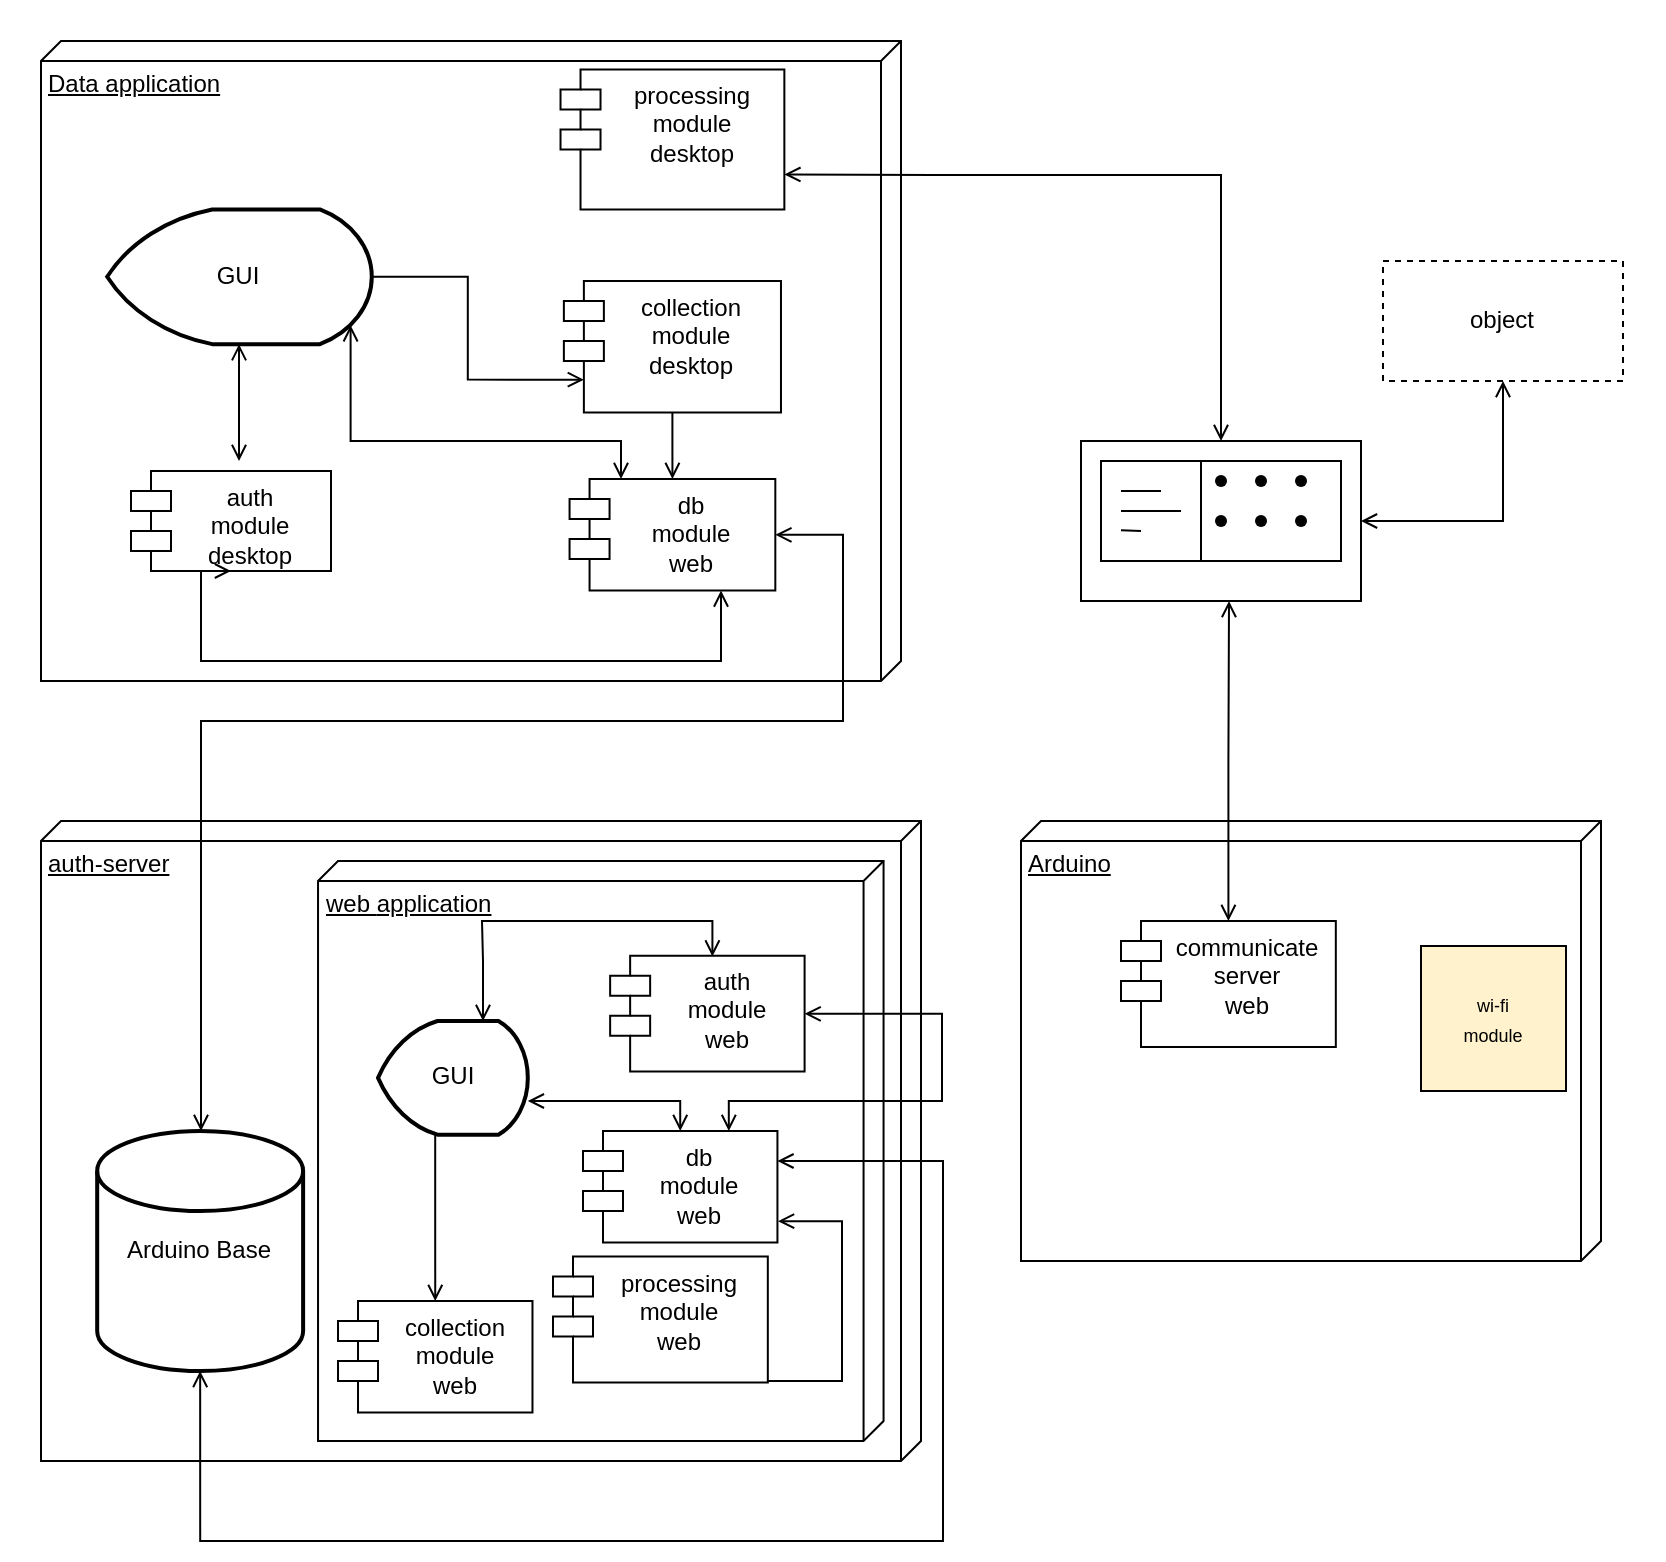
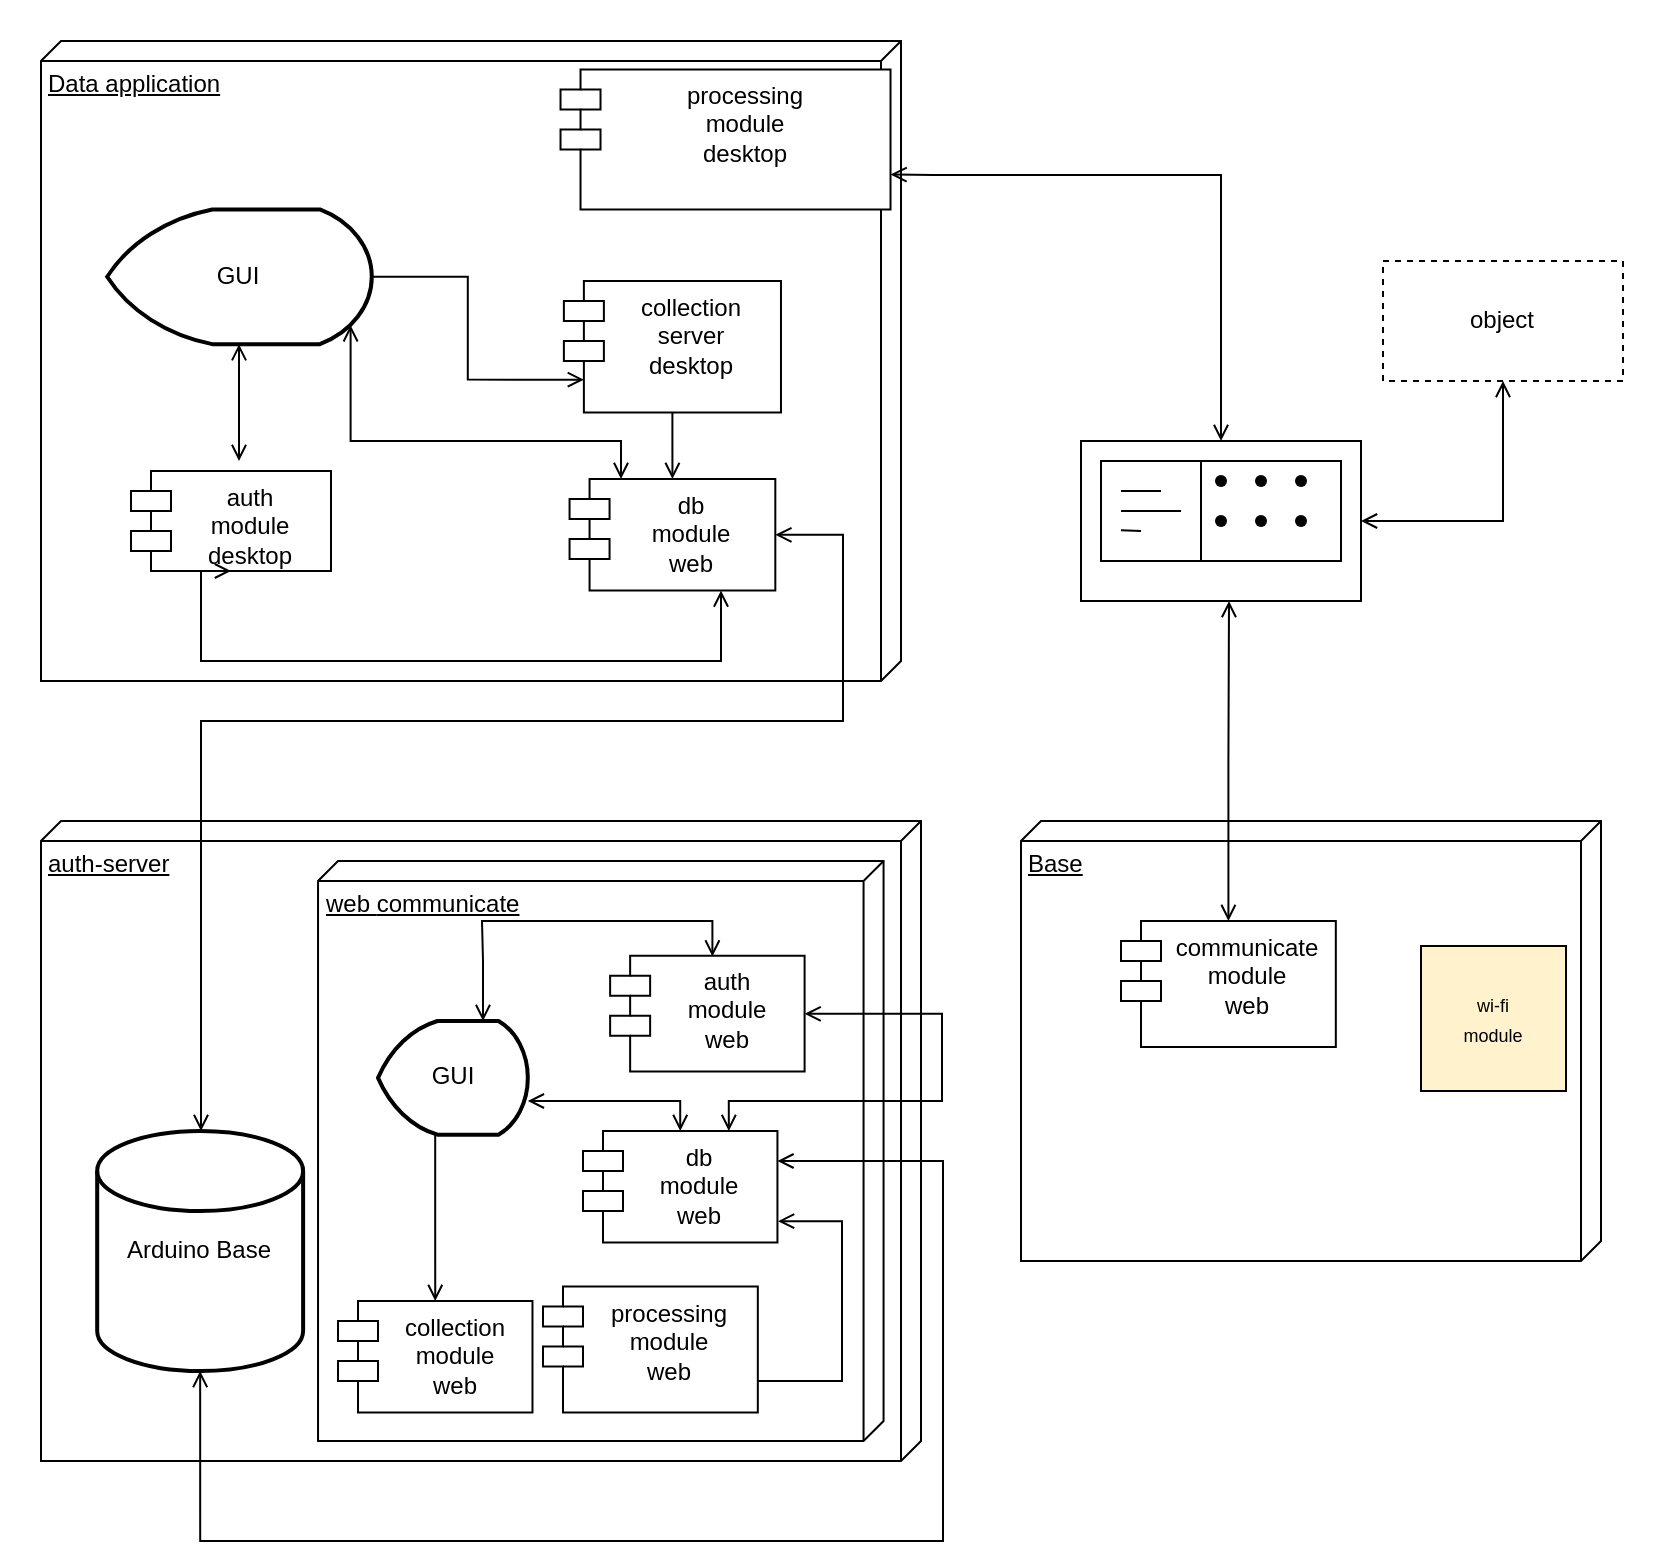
  <mxCell id="0" />
  <mxCell id="1" parent="0" />
  <mxCell id="2" value="" style="group" parent="1" vertex="1" connectable="0"><mxGeometry x="500" y="400" width="300" height="290" as="geometry" /></mxCell>
- <mxCell id="3" value="Arduino" style="verticalAlign=top;align=left;spacingTop=8;spacingLeft=2;spacingRight=12;shape=cube;size=10;direction=south;fontStyle=4;html=1;whiteSpace=wrap;" parent="2" vertex="1"><mxGeometry x="10" y="10" width="290" height="220" as="geometry" /></mxCell>
+ <mxCell id="3" value="Base" style="verticalAlign=top;align=left;spacingTop=8;spacingLeft=2;spacingRight=12;shape=cube;size=10;direction=south;fontStyle=4;html=1;whiteSpace=wrap;" parent="2" vertex="1"><mxGeometry x="10" y="10" width="290" height="220" as="geometry" /></mxCell>
  <mxCell id="4" value="&lt;font style=&quot;font-size: 9px;&quot;&gt;wi-fi&lt;br&gt;module&lt;/font&gt;" style="whiteSpace=wrap;html=1;aspect=fixed;fillColor=#fff2cc;" parent="2" vertex="1"><mxGeometry x="209.999" y="72.5" width="72.5" height="72.5" as="geometry" /></mxCell>
- <mxCell id="5" value="communicate&lt;br&gt;server&lt;br&gt;web&lt;br&gt;" style="shape=module;align=left;spacingLeft=20;align=center;verticalAlign=top;whiteSpace=wrap;html=1;" parent="2" vertex="1"><mxGeometry x="60.004" y="60.005" width="107.407" height="63.043" as="geometry" /></mxCell>
+ <mxCell id="5" value="communicate&lt;br&gt;module&lt;br&gt;web&lt;br&gt;" style="shape=module;align=left;spacingLeft=20;align=center;verticalAlign=top;whiteSpace=wrap;html=1;" parent="2" vertex="1"><mxGeometry x="60.004" y="60.005" width="107.407" height="63.043" as="geometry" /></mxCell>
  <mxCell id="6" value="" style="group" parent="1" vertex="1" connectable="0"><mxGeometry x="540" y="220" width="140" height="80" as="geometry" /></mxCell>
  <mxCell id="7" value="" style="rounded=0;whiteSpace=wrap;html=1;" parent="6" vertex="1"><mxGeometry width="140" height="80" as="geometry" /></mxCell>
  <mxCell id="8" value="" style="whiteSpace=wrap;html=1;aspect=fixed;" parent="6" vertex="1"><mxGeometry x="10" y="10" width="50" height="50" as="geometry" /></mxCell>
  <mxCell id="9" value="" style="endArrow=none;html=1;rounded=0;" parent="6" edge="1"><mxGeometry width="50" height="50" relative="1" as="geometry"><mxPoint x="20" y="25" as="sourcePoint" /><mxPoint x="40" y="25" as="targetPoint" /></mxGeometry></mxCell>
  <mxCell id="10" value="" style="endArrow=none;html=1;rounded=0;" parent="6" edge="1"><mxGeometry width="50" height="50" relative="1" as="geometry"><mxPoint x="20" y="35" as="sourcePoint" /><mxPoint x="50" y="35" as="targetPoint" /></mxGeometry></mxCell>
  <mxCell id="11" value="" style="endArrow=none;html=1;rounded=0;" parent="6" edge="1"><mxGeometry width="50" height="50" relative="1" as="geometry"><mxPoint x="20" y="44.6" as="sourcePoint" /><mxPoint x="30" y="45" as="targetPoint" /></mxGeometry></mxCell>
  <mxCell id="12" value="" style="rounded=0;whiteSpace=wrap;html=1;" parent="6" vertex="1"><mxGeometry x="60" y="10" width="70" height="50" as="geometry" /></mxCell>
  <mxCell id="13" value="" style="shape=waypoint;sketch=0;fillStyle=solid;size=6;pointerEvents=1;points=[];fillColor=none;resizable=0;rotatable=0;perimeter=centerPerimeter;snapToPoint=1;" parent="6" vertex="1"><mxGeometry x="60" y="10" width="20" height="20" as="geometry" /></mxCell>
  <mxCell id="14" value="" style="shape=waypoint;sketch=0;fillStyle=solid;size=6;pointerEvents=1;points=[];fillColor=none;resizable=0;rotatable=0;perimeter=centerPerimeter;snapToPoint=1;" parent="6" vertex="1"><mxGeometry x="80" y="10" width="20" height="20" as="geometry" /></mxCell>
  <mxCell id="15" value="" style="shape=waypoint;sketch=0;fillStyle=solid;size=6;pointerEvents=1;points=[];fillColor=none;resizable=0;rotatable=0;perimeter=centerPerimeter;snapToPoint=1;" parent="6" vertex="1"><mxGeometry x="100" y="10" width="20" height="20" as="geometry" /></mxCell>
  <mxCell id="16" value="" style="shape=waypoint;sketch=0;fillStyle=solid;size=6;pointerEvents=1;points=[];fillColor=none;resizable=0;rotatable=0;perimeter=centerPerimeter;snapToPoint=1;" parent="6" vertex="1"><mxGeometry x="100" y="30" width="20" height="20" as="geometry" /></mxCell>
  <mxCell id="17" value="" style="shape=waypoint;sketch=0;fillStyle=solid;size=6;pointerEvents=1;points=[];fillColor=none;resizable=0;rotatable=0;perimeter=centerPerimeter;snapToPoint=1;" parent="6" vertex="1"><mxGeometry x="80" y="30" width="20" height="20" as="geometry" /></mxCell>
  <mxCell id="18" value="" style="shape=waypoint;sketch=0;fillStyle=solid;size=6;pointerEvents=1;points=[];fillColor=none;resizable=0;rotatable=0;perimeter=centerPerimeter;snapToPoint=1;" parent="6" vertex="1"><mxGeometry x="60" y="30" width="20" height="20" as="geometry" /></mxCell>
  <mxCell id="19" style="edgeStyle=orthogonalEdgeStyle;rounded=0;orthogonalLoop=1;jettySize=auto;html=1;endArrow=open;endFill=0;startArrow=open;startFill=0;exitX=0.5;exitY=0;exitDx=0;exitDy=0;" parent="1" source="5" edge="1"><mxGeometry relative="1" as="geometry"><mxPoint x="614" y="300" as="targetPoint" /><Array as="points" /><mxPoint x="614" y="449.996" as="sourcePoint" /></mxGeometry></mxCell>
  <mxCell id="20" value="" style="group" parent="1" vertex="1" connectable="0"><mxGeometry x="20" y="410" width="440" height="320" as="geometry" /></mxCell>
  <mxCell id="21" value="auth-server&lt;br&gt;" style="verticalAlign=top;align=left;spacingTop=8;spacingLeft=2;spacingRight=12;shape=cube;size=10;direction=south;fontStyle=4;html=1;whiteSpace=wrap;" parent="20" vertex="1"><mxGeometry width="440" height="320" as="geometry" /></mxCell>
  <mxCell id="22" value="" style="group" parent="20" vertex="1" connectable="0"><mxGeometry x="168.511" y="40" width="252.77" height="270" as="geometry" /></mxCell>
- <mxCell id="23" value="web&amp;nbsp;&lt;span style=&quot;text-align: center;&quot;&gt;application&lt;/span&gt;" style="verticalAlign=top;align=left;spacingTop=8;spacingLeft=2;spacingRight=12;shape=cube;size=10;direction=south;fontStyle=4;html=1;whiteSpace=wrap;" parent="22" vertex="1"><mxGeometry x="-30" y="-20" width="282.77" height="290" as="geometry" /></mxCell>
+ <mxCell id="23" value="web&amp;nbsp;&lt;span style=&quot;text-align: center;&quot;&gt;communicate&lt;/span&gt;" style="verticalAlign=top;align=left;spacingTop=8;spacingLeft=2;spacingRight=12;shape=cube;size=10;direction=south;fontStyle=4;html=1;whiteSpace=wrap;" parent="22" vertex="1"><mxGeometry x="-30" y="-20" width="282.77" height="290" as="geometry" /></mxCell>
  <mxCell id="24" style="edgeStyle=orthogonalEdgeStyle;rounded=0;orthogonalLoop=1;jettySize=auto;html=1;entryX=0.75;entryY=0;entryDx=0;entryDy=0;endArrow=open;endFill=0;startArrow=open;startFill=0;" parent="22" source="25" target="26" edge="1"><mxGeometry relative="1" as="geometry"><Array as="points"><mxPoint x="282" y="56" /><mxPoint x="282" y="100" /><mxPoint x="175" y="100" /></Array></mxGeometry></mxCell>
  <mxCell id="25" value="auth&lt;br&gt;module&lt;br&gt;web" style="shape=module;align=left;spacingLeft=20;align=center;verticalAlign=top;whiteSpace=wrap;html=1;" parent="22" vertex="1"><mxGeometry x="116.064" y="27.37" width="97.221" height="57.89" as="geometry" /></mxCell>
  <mxCell id="26" value="db&lt;br&gt;module&lt;br&gt;web" style="shape=module;align=left;spacingLeft=20;align=center;verticalAlign=top;whiteSpace=wrap;html=1;" parent="22" vertex="1"><mxGeometry x="102.486" y="115" width="97.221" height="55.79" as="geometry" /></mxCell>
  <mxCell id="27" style="edgeStyle=orthogonalEdgeStyle;rounded=0;orthogonalLoop=1;jettySize=auto;html=1;endArrow=open;endFill=0;startArrow=open;startFill=0;entryX=0.526;entryY=0.007;entryDx=0;entryDy=0;entryPerimeter=0;" parent="22" target="25" edge="1"><mxGeometry relative="1" as="geometry"><mxPoint x="182.489" y="20" as="targetPoint" /><Array as="points"><mxPoint x="52" y="30" /><mxPoint x="52" y="10" /><mxPoint x="182" y="10" /></Array><mxPoint x="52.489" y="60" as="sourcePoint" /></mxGeometry></mxCell>
  <mxCell id="28" style="edgeStyle=orthogonalEdgeStyle;rounded=0;orthogonalLoop=1;jettySize=auto;html=1;entryX=0.5;entryY=0;entryDx=0;entryDy=0;endArrow=open;endFill=0;" parent="22" source="30" target="31" edge="1"><mxGeometry relative="1" as="geometry"><Array as="points"><mxPoint x="29" y="158" /></Array></mxGeometry></mxCell>
  <mxCell id="29" style="edgeStyle=orthogonalEdgeStyle;rounded=0;orthogonalLoop=1;jettySize=auto;html=1;entryX=0.5;entryY=0;entryDx=0;entryDy=0;endArrow=open;endFill=0;startArrow=open;startFill=0;" parent="22" source="30" target="26" edge="1"><mxGeometry relative="1" as="geometry"><Array as="points"><mxPoint x="151" y="100" /></Array></mxGeometry></mxCell>
  <mxCell id="30" value="GUI" style="strokeWidth=2;html=1;shape=mxgraph.flowchart.display;whiteSpace=wrap;" parent="22" vertex="1"><mxGeometry x="0.003" y="60.003" width="74.894" height="56.842" as="geometry" /></mxCell>
  <mxCell id="31" value="collection&lt;br style=&quot;border-color: var(--border-color);&quot;&gt;module&lt;br style=&quot;border-color: var(--border-color);&quot;&gt;web" style="shape=module;align=left;spacingLeft=20;align=center;verticalAlign=top;whiteSpace=wrap;html=1;" parent="22" vertex="1"><mxGeometry x="-19.996" y="200" width="97.221" height="55.79" as="geometry" /></mxCell>
- <mxCell id="32" value="processing&lt;br&gt;module&lt;br&gt;web" style="shape=module;align=left;spacingLeft=20;align=center;verticalAlign=top;whiteSpace=wrap;html=1;" parent="22" vertex="1"><mxGeometry x="87.493" y="177.746" width="107.407" height="63.043" as="geometry" /></mxCell>
+ <mxCell id="32" value="processing&lt;br&gt;module&lt;br&gt;web" style="shape=module;align=left;spacingLeft=20;align=center;verticalAlign=top;whiteSpace=wrap;html=1;" parent="22" vertex="1"><mxGeometry x="82.493" y="192.746" width="107.407" height="63.043" as="geometry" /></mxCell>
  <mxCell id="33" style="edgeStyle=orthogonalEdgeStyle;rounded=0;orthogonalLoop=1;jettySize=auto;html=1;endArrow=open;endFill=0;entryX=1.003;entryY=0.808;entryDx=0;entryDy=0;entryPerimeter=0;" parent="22" source="32" target="26" edge="1"><mxGeometry relative="1" as="geometry"><mxPoint x="202.489" y="160" as="targetPoint" /><Array as="points"><mxPoint x="232" y="240" /><mxPoint x="232" y="160" /></Array></mxGeometry></mxCell>
  <mxCell id="34" value="Arduino Base" style="strokeWidth=2;html=1;shape=mxgraph.flowchart.database;whiteSpace=wrap;" parent="20" vertex="1"><mxGeometry x="28.085" y="155" width="102.979" height="120" as="geometry" /></mxCell>
  <mxCell id="35" style="edgeStyle=orthogonalEdgeStyle;rounded=0;orthogonalLoop=1;jettySize=auto;html=1;entryX=0.5;entryY=1;entryDx=0;entryDy=0;entryPerimeter=0;endArrow=open;endFill=0;startArrow=open;startFill=0;" parent="20" source="26" target="34" edge="1"><mxGeometry relative="1" as="geometry"><Array as="points"><mxPoint x="451" y="170" /><mxPoint x="451" y="360" /><mxPoint x="80" y="360" /></Array></mxGeometry></mxCell>
  <mxCell id="36" value="" style="group" parent="1" vertex="1" connectable="0"><mxGeometry x="20" y="20" width="430" height="320" as="geometry" /></mxCell>
  <mxCell id="37" value="Data application" style="verticalAlign=top;align=left;spacingTop=8;spacingLeft=2;spacingRight=12;shape=cube;size=10;direction=south;fontStyle=4;html=1;whiteSpace=wrap;" parent="36" vertex="1"><mxGeometry width="430" height="320" as="geometry" /></mxCell>
  <mxCell id="38" style="edgeStyle=orthogonalEdgeStyle;rounded=0;orthogonalLoop=1;jettySize=auto;html=1;endArrow=open;endFill=0;startArrow=open;startFill=0;" parent="36" source="41" edge="1"><mxGeometry relative="1" as="geometry"><mxPoint x="99" y="210" as="targetPoint" /><Array as="points"><mxPoint x="99" y="210" /></Array></mxGeometry></mxCell>
  <mxCell id="39" style="edgeStyle=orthogonalEdgeStyle;rounded=0;orthogonalLoop=1;jettySize=auto;html=1;entryX=0;entryY=0.75;entryDx=10;entryDy=0;entryPerimeter=0;endArrow=open;endFill=0;" parent="36" source="41" target="44" edge="1"><mxGeometry relative="1" as="geometry" /></mxCell>
  <mxCell id="40" style="edgeStyle=orthogonalEdgeStyle;rounded=0;orthogonalLoop=1;jettySize=auto;html=1;entryX=0.25;entryY=0;entryDx=0;entryDy=0;exitX=0.92;exitY=0.86;exitDx=0;exitDy=0;exitPerimeter=0;endArrow=open;endFill=0;startArrow=open;startFill=0;" parent="36" source="41" target="47" edge="1"><mxGeometry relative="1" as="geometry"><Array as="points"><mxPoint x="155" y="200" /><mxPoint x="290" y="200" /></Array></mxGeometry></mxCell>
  <mxCell id="41" value="GUI" style="strokeWidth=2;html=1;shape=mxgraph.flowchart.display;whiteSpace=wrap;" parent="36" vertex="1"><mxGeometry x="33.077" y="84.211" width="132.308" height="67.368" as="geometry" /></mxCell>
  <mxCell id="42" value="auth&lt;br&gt;module&lt;br&gt;desktop" style="shape=module;align=left;spacingLeft=20;align=center;verticalAlign=top;whiteSpace=wrap;html=1;" parent="36" vertex="1"><mxGeometry x="45" y="215" width="100" height="50" as="geometry" /></mxCell>
  <mxCell id="43" style="edgeStyle=orthogonalEdgeStyle;rounded=0;orthogonalLoop=1;jettySize=auto;html=1;entryX=0.5;entryY=0;entryDx=0;entryDy=0;endArrow=open;endFill=0;" parent="36" source="44" target="47" edge="1"><mxGeometry relative="1" as="geometry" /></mxCell>
- <mxCell id="44" value="collection&lt;br&gt;module&lt;br&gt;desktop" style="shape=module;align=left;spacingLeft=20;align=center;verticalAlign=top;whiteSpace=wrap;html=1;" parent="36" vertex="1"><mxGeometry x="261.44" y="120" width="108.55" height="65.79" as="geometry" /></mxCell>
- <mxCell id="45" value="processing&lt;br&gt;module&lt;br&gt;desktop" style="shape=module;align=left;spacingLeft=20;align=center;verticalAlign=top;whiteSpace=wrap;html=1;" parent="36" vertex="1"><mxGeometry x="259.76" y="14.21" width="111.92" height="70" as="geometry" /></mxCell>
+ <mxCell id="44" value="collection&lt;br&gt;server&lt;br&gt;desktop" style="shape=module;align=left;spacingLeft=20;align=center;verticalAlign=top;whiteSpace=wrap;html=1;" parent="36" vertex="1"><mxGeometry x="261.44" y="120" width="108.55" height="65.79" as="geometry" /></mxCell>
+ <mxCell id="45" value="processing&lt;br&gt;module&lt;br&gt;desktop" style="shape=module;align=left;spacingLeft=20;align=center;verticalAlign=top;whiteSpace=wrap;html=1;" parent="36" vertex="1"><mxGeometry x="259.76" y="14.21" width="165" height="70" as="geometry" /></mxCell>
  <mxCell id="46" style="edgeStyle=orthogonalEdgeStyle;rounded=0;orthogonalLoop=1;jettySize=auto;html=1;entryX=0.5;entryY=1;entryDx=0;entryDy=0;endArrow=open;endFill=0;startArrow=open;startFill=0;" parent="36" source="47" target="42" edge="1"><mxGeometry relative="1" as="geometry"><Array as="points"><mxPoint x="340" y="310" /><mxPoint x="80" y="310" /></Array></mxGeometry></mxCell>
  <mxCell id="47" value="db&lt;br&gt;module&lt;br&gt;web" style="shape=module;align=left;spacingLeft=20;align=center;verticalAlign=top;whiteSpace=wrap;html=1;" parent="36" vertex="1"><mxGeometry x="264.28" y="219" width="102.88" height="55.79" as="geometry" /></mxCell>
  <mxCell id="48" style="edgeStyle=orthogonalEdgeStyle;rounded=0;orthogonalLoop=1;jettySize=auto;html=1;entryX=1;entryY=0.75;entryDx=0;entryDy=0;endArrow=open;endFill=0;startArrow=open;startFill=0;" parent="1" source="7" target="45" edge="1"><mxGeometry relative="1" as="geometry"><Array as="points"><mxPoint x="610" y="87" /><mxPoint x="466" y="87" /></Array></mxGeometry></mxCell>
  <mxCell id="49" style="edgeStyle=orthogonalEdgeStyle;rounded=0;orthogonalLoop=1;jettySize=auto;html=1;startArrow=open;startFill=0;endArrow=open;endFill=0;" parent="1" source="47" target="34" edge="1"><mxGeometry relative="1" as="geometry"><Array as="points"><mxPoint x="421" y="267" /><mxPoint x="421" y="360" /><mxPoint x="100" y="360" /></Array></mxGeometry></mxCell>
  <mxCell id="50" value="object" style="rounded=0;whiteSpace=wrap;html=1;dashed=1;" parent="1" vertex="1"><mxGeometry x="691" y="130" width="120" height="60" as="geometry" /></mxCell>
  <mxCell id="51" style="edgeStyle=orthogonalEdgeStyle;rounded=0;orthogonalLoop=1;jettySize=auto;html=1;entryX=0.5;entryY=1;entryDx=0;entryDy=0;endArrow=open;endFill=0;startArrow=open;startFill=0;exitX=1;exitY=0.5;exitDx=0;exitDy=0;" parent="1" source="7" target="50" edge="1"><mxGeometry relative="1" as="geometry"><Array as="points"><mxPoint x="751" y="260" /></Array><mxPoint x="949" y="363" as="sourcePoint" /><mxPoint x="731" y="230" as="targetPoint" /></mxGeometry></mxCell>
